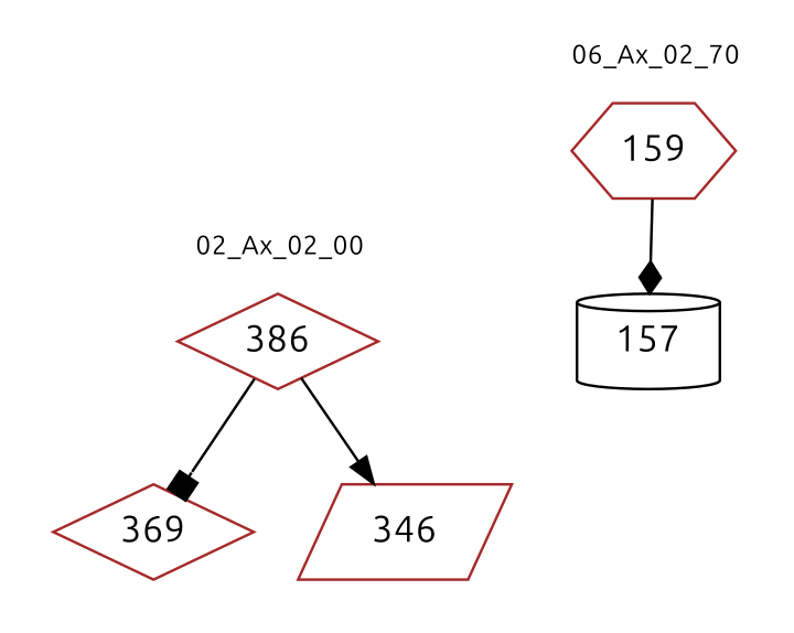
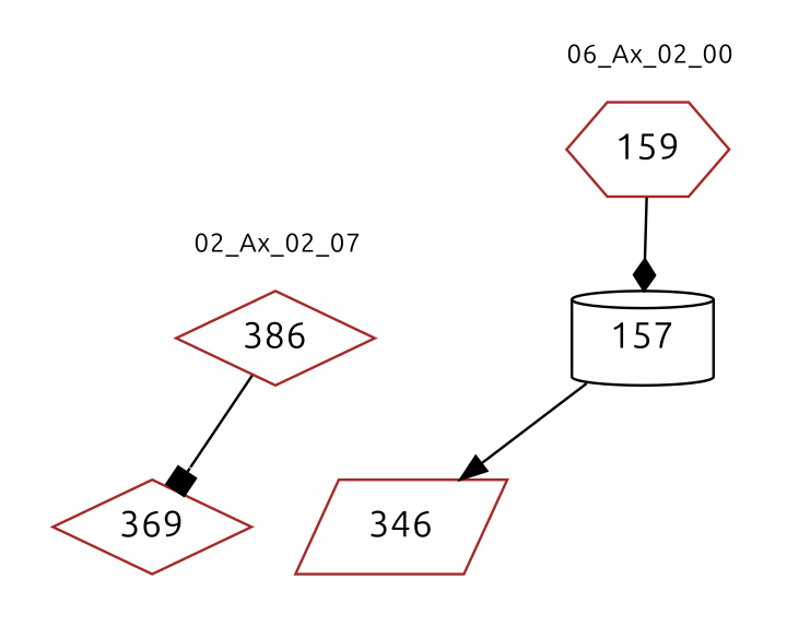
  digraph {
    fontname=Ubuntu
    node [color=brown fontname=Ubuntu shape=diamond]
    edge [color=black fontname=Ubuntu]
    n1 [label=386]
    n2 [label=346 shape=parallelogram]
    n3 [label=369]
    n4 [label=159 shape=hexagon]
    n5 [color=black label=157 shape=cylinder]
    subgraph cluster_1 {
      color=white
      fontsize=10
-     label="02_Ax_02_00"
+     label="02_Ax_02_07"
      n1
      n2
      n3
    }
    subgraph cluster_2 {
      color=white
      fontsize=10
-     label="06_Ax_02_70"
+     label="06_Ax_02_00"
      n4
      n5
    }
-   n1 -> n2 [arrowhead=normal]
+   n5 -> n2 [arrowhead=normal]
    n1 -> n3 [arrowhead=box]
    n4 -> n5 [arrowhead=diamond]
  }
